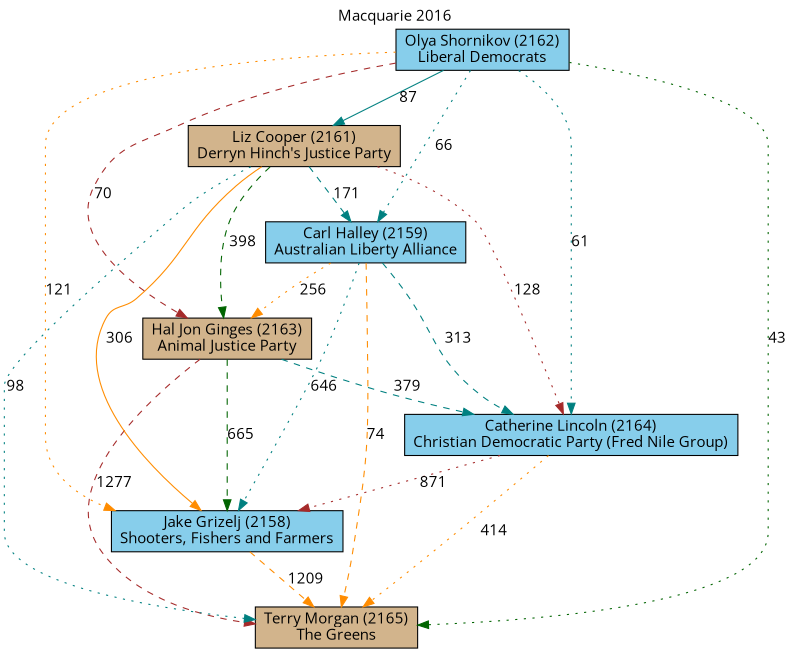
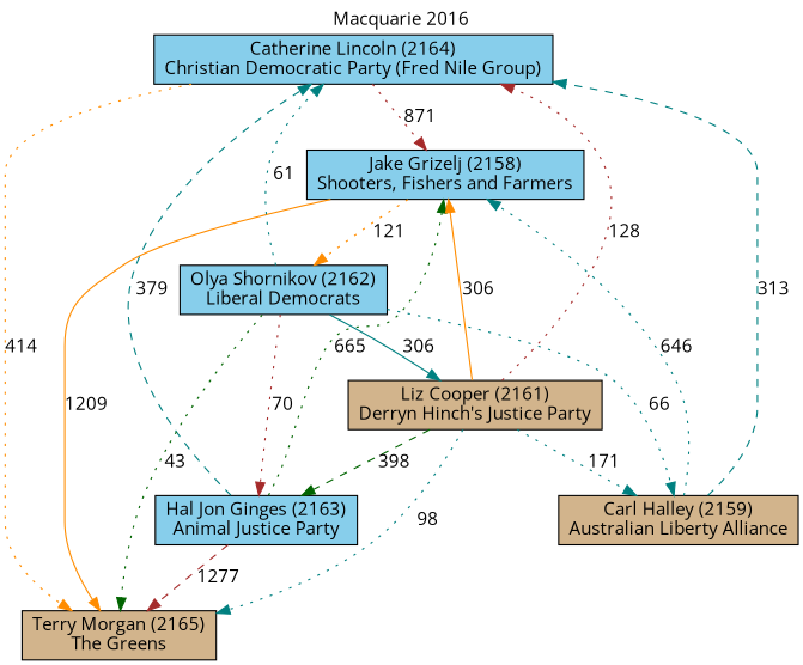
  digraph {
    fontname="Open Sans"
    label="Macquarie 2016"
    labelloc=t
    mclimit=10
    node [fillcolor=skyblue fontname="Open Sans" shape=box style=filled]
    edge [color=teal fontname="Open Sans" style=dotted]
    n1 [fillcolor=tan label="Terry Morgan (2165)\nThe Greens"]
    n2 [label="Catherine Lincoln (2164)\nChristian Democratic Party (Fred Nile Group)"]
    n3 [label="Jake Grizelj (2158)\nShooters, Fishers and Farmers"]
-   n4 [fillcolor=tan label="Hal Jon Ginges (2163)\nAnimal Justice Party"]
+   n4 [label="Hal Jon Ginges (2163)\nAnimal Justice Party"]
    n5 [fillcolor=tan label="Liz Cooper (2161)\nDerryn Hinch's Justice Party"]
-   n6 [label="Carl Halley (2159)\nAustralian Liberty Alliance"]
+   n6 [fillcolor=tan label="Carl Halley (2159)\nAustralian Liberty Alliance"]
    n7 [label="Olya Shornikov (2162)\nLiberal Democrats"]
    n2 -> n1 [color=darkorange label=414]
    n2 -> n3 [color=brown label=871]
-   n3 -> n1 [color=darkorange label=1209 style=dashed]
+   n3 -> n1 [color=darkorange label=1209 style=solid]
    n4 -> n1 [color=brown label=1277 style=dashed]
    n4 -> n2 [label=379 style=dashed]
-   n4 -> n3 [color=darkgreen label=665 style=dashed]
+   n4 -> n3 [color=darkgreen label=665]
    n5 -> n1 [label=98]
    n5 -> n2 [color=brown label=128]
    n5 -> n3 [color=darkorange label=306 style=solid]
    n5 -> n4 [color=darkgreen label=398 style=dashed]
-   n5 -> n6 [label=171 style=dashed]
-   n6 -> n1 [color=darkorange label=74 style=dashed]
+   n5 -> n6 [label=171]
    n6 -> n2 [label=313 style=dashed]
    n6 -> n3 [label=646]
-   n6 -> n4 [color=darkorange label=256]
    n7 -> n1 [color=darkgreen label=43]
    n7 -> n2 [label=61]
-   n7 -> n3 [color=darkorange label=121]
-   n7 -> n4 [color=brown label=70 style=dashed]
-   n7 -> n5 [label=87 style=solid]
+   n3 -> n7 [color=darkorange label=121]
+   n7 -> n4 [color=brown label=70]
+   n7 -> n5 [label=306 style=solid]
    n7 -> n6 [label=66]
  }
